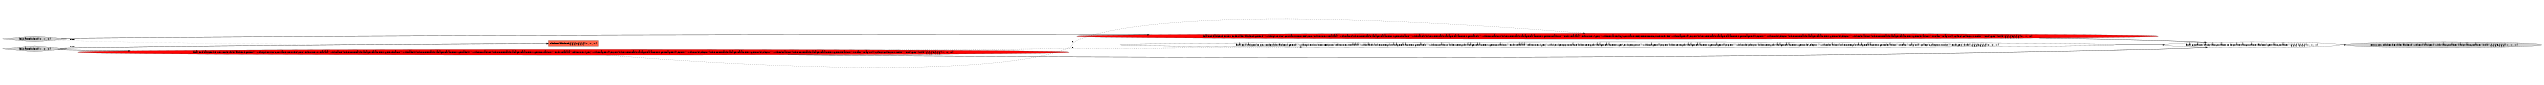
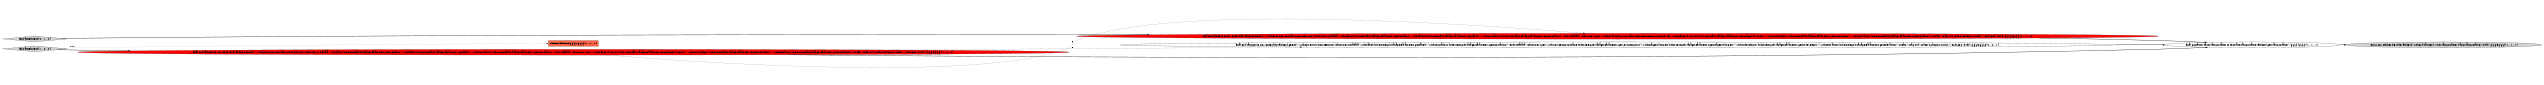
  digraph {
    rankdir=LR
    node [fillcolor=lightgray shape=ellipse style=filled]
    edge [style=bold]
    n1 [label="return new FlinkPod.Builder(flinkPod).withPod(basicPod).withMainContainer(basicMainContainer).build()@@@5@@@['1', '1', '1']"]
    n2 [fillcolor=red label="final Pod basicPod = new PodBuilder(flinkPod.getPod()).withApiVersion(Constants.API_VERSION).editOrNewMetadata().withName(kubernetesTaskManagerParameters.getPodName()).withLabels(kubernetesTaskManagerParameters.getLabels()).withAnnotations(kubernetesTaskManagerParameters.getAnnotations()).endMetadata().editOrNewSpec().withImagePullSecrets(kubernetesTaskManagerParameters.getImagePullSecrets()).withNodeSelector(kubernetesTaskManagerParameters.getNodeSelector()).withTolerations(kubernetesTaskManagerParameters.getTolerations().stream().map(null).collect(Collectors.toList())).endSpec().build()@@@3@@@['1', '0', '0']"]
    n3 [fillcolor=white label="final Pod basicPod = new PodBuilder(flinkPod.getPod()).withApiVersion(API_VERSION).editOrNewMetadata().withLabels(kubernetesJobManagerParameters.getLabels()).withAnnotations(kubernetesJobManagerParameters.getAnnotations()).endMetadata().editOrNewSpec().withServiceAccountName(kubernetesJobManagerParameters.getServiceAccount()).withImagePullSecrets(kubernetesJobManagerParameters.getImagePullSecrets()).withNodeSelector(kubernetesJobManagerParameters.getNodeSelector()).withTolerations(kubernetesJobManagerParameters.getTolerations().stream().map(null).collect(Collectors.toList())).endSpec().build()@@@3@@@['0', '0', '1']"]
    n4 [fillcolor=red label="final Pod basicPod = new PodBuilder(flinkPod.getPod()).withApiVersion(Constants.API_VERSION).editOrNewMetadata().withName(kubernetesTaskManagerParameters.getPodName()).withLabels(kubernetesTaskManagerParameters.getLabels()).withAnnotations(kubernetesTaskManagerParameters.getAnnotations()).endMetadata().editOrNewSpec().withRestartPolicy(Constants.RESTART_POLICY_OF_NEVER).withImagePullSecrets(kubernetesTaskManagerParameters.getImagePullSecrets()).withNodeSelector(kubernetesTaskManagerParameters.getNodeSelector()).withTolerations(kubernetesTaskManagerParameters.getTolerations().stream().map(null).collect(Collectors.toList())).endSpec().build()@@@3@@@['0', '1', '0']"]
    n5 [fillcolor=white label="final Container basicMainContainer = decorateMainContainer(flinkPod.getMainContainer())@@@4@@@['1', '1', '1']"]
    n6 [label="decorateFlinkPod['1', '0', '0']" shape=diamond]
    n7 [fillcolor=tomato label="FlinkPod flinkPod@@@2@@@['1', '1', '1']" shape=box]
    n8 [label="decorateFlinkPod['0', '1', '0']" shape=diamond]
    n2 -> n3 [label=0 style=dashed]
    n2 -> n4 [label=0 style=dashed]
    n2 -> n5
    n3 -> n5
    n4 -> n5
    n5 -> n1
    n6 -> n2
-   n6 -> n7 [label=true]
+   n6 -> n7 [label=true style=dotted]
    n8 -> n4
-   n8 -> n7 [label=true style=dotted]
  }
